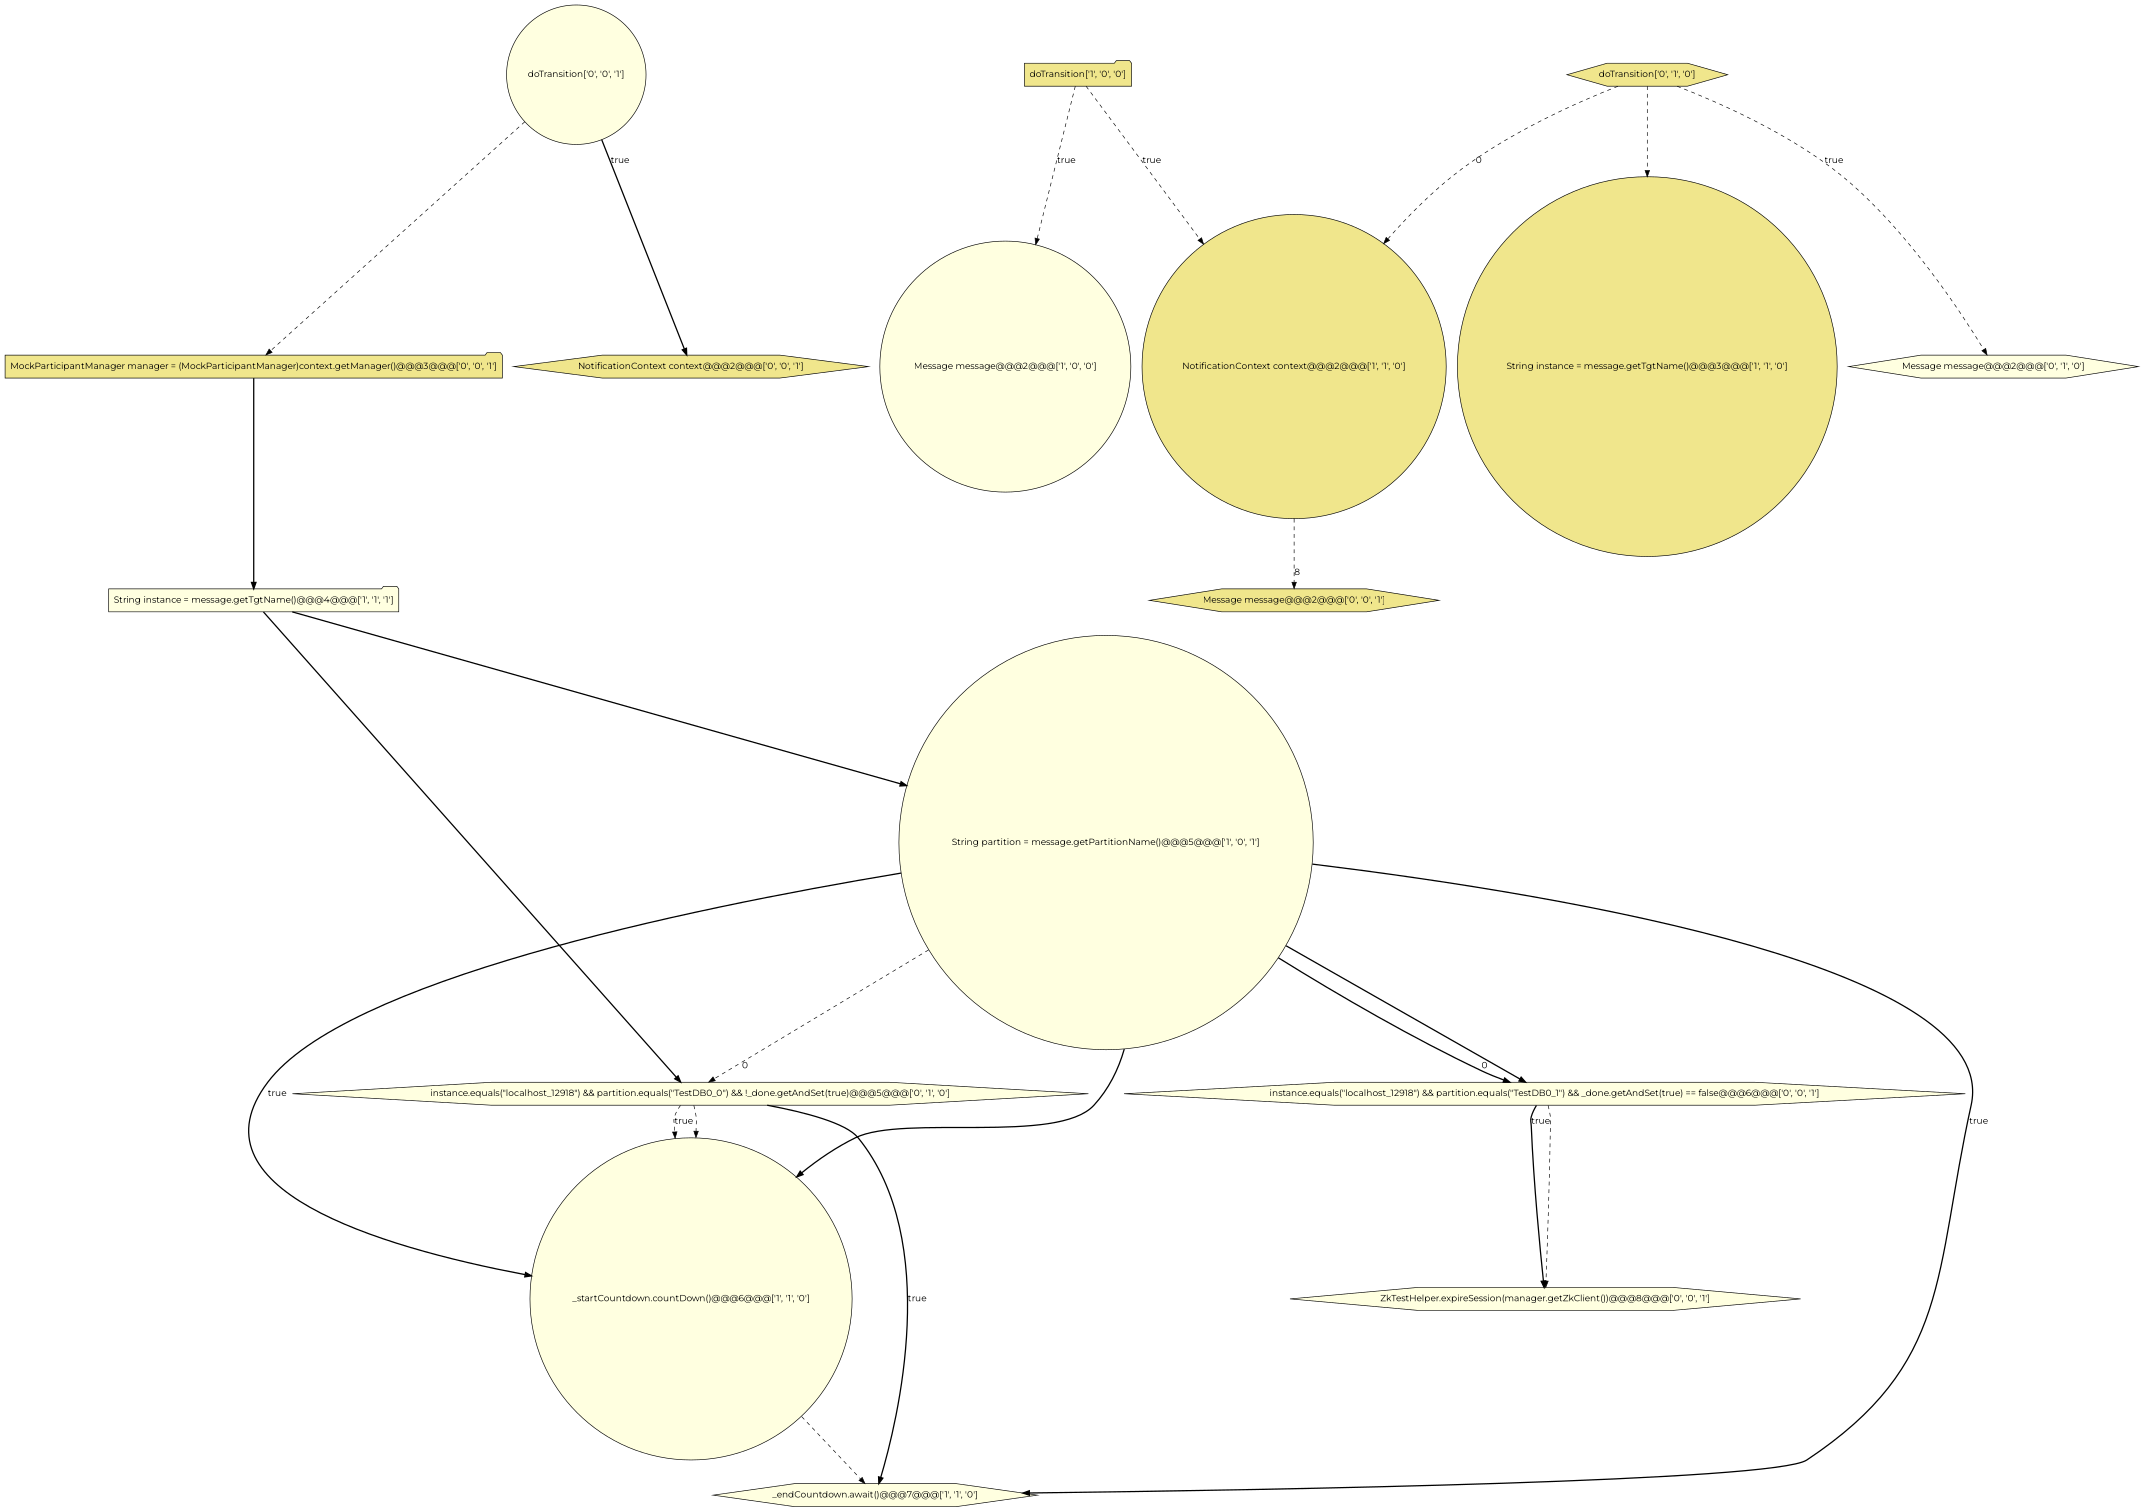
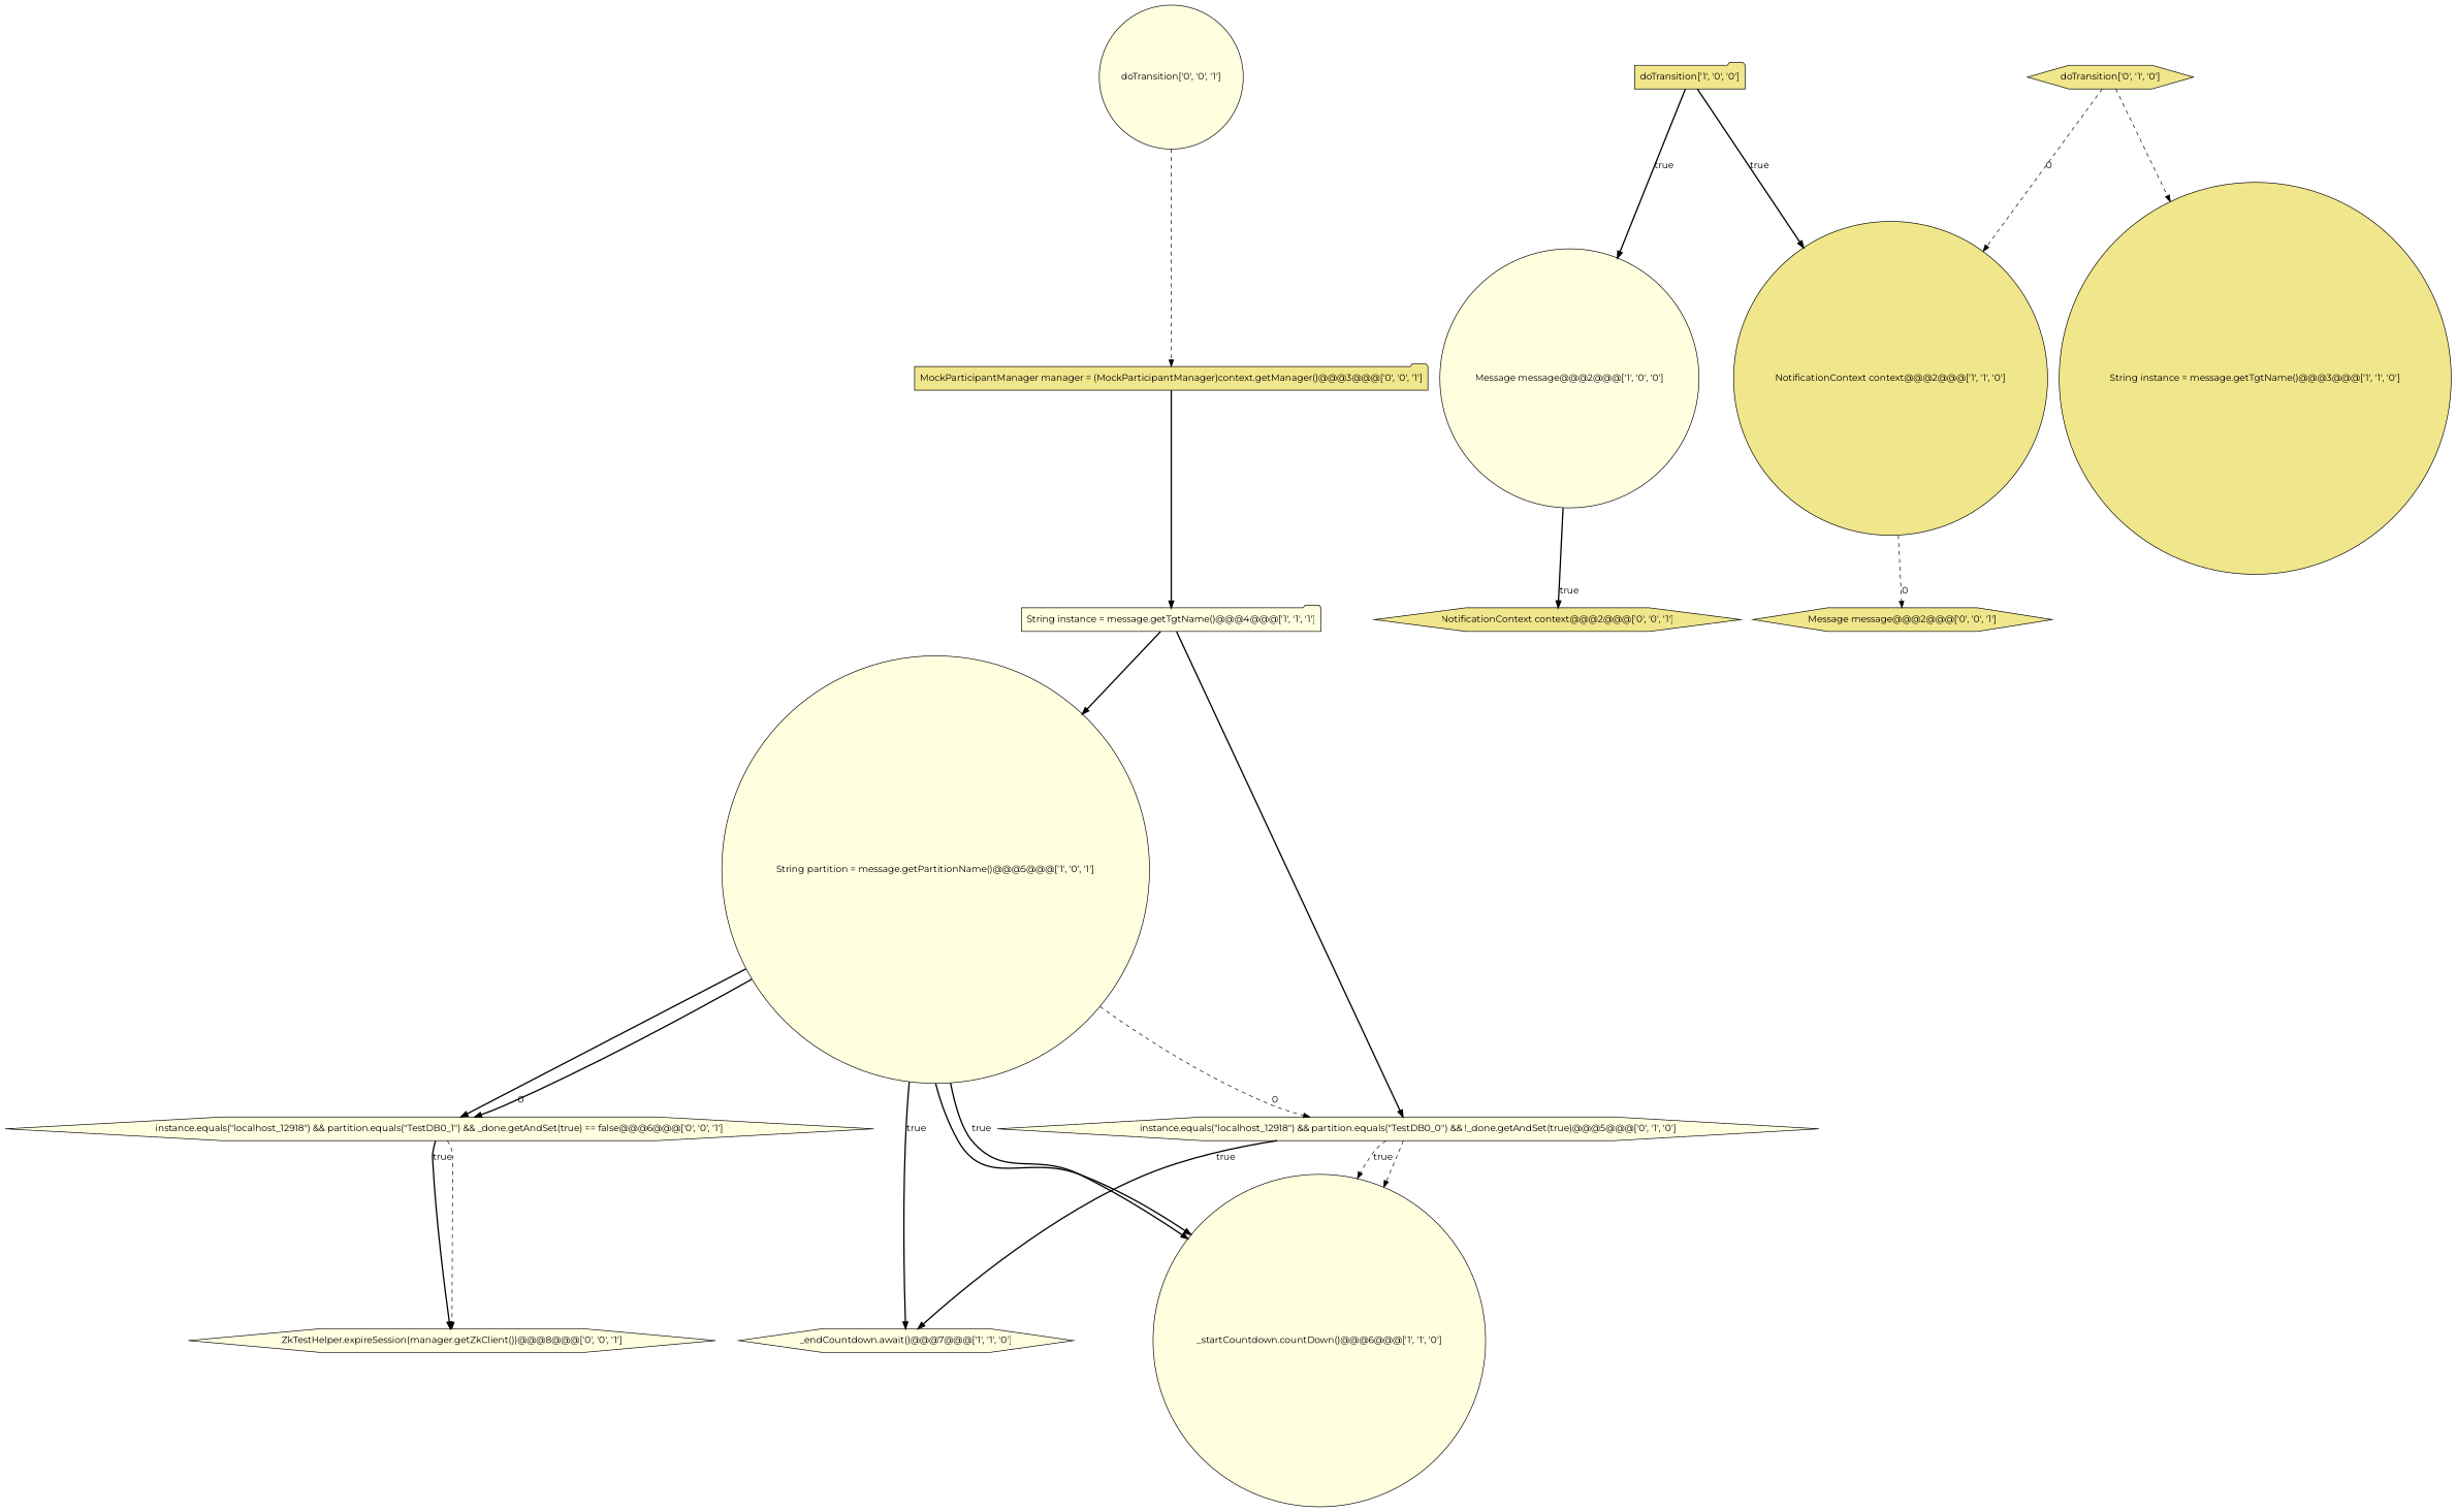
  digraph {
    fontname=Montserrat
    node [fillcolor=lightyellow fontname=Montserrat shape=hexagon style=filled]
    edge [fontname=Montserrat style=bold]
    n1 [label="String partition = message.getPartitionName()@@@5@@@['1', '0', '1']" shape=circle]
    n2 [label="_startCountdown.countDown()@@@6@@@['1', '1', '0']" shape=circle]
    n3 [label="instance.equals(\"localhost_12918\") && partition.equals(\"TestDB0_1\") && _done.getAndSet(true) == false@@@6@@@['0', '0', '1']"]
    n4 [label="instance.equals(\"localhost_12918\") && partition.equals(\"TestDB0_0\") && !_done.getAndSet(true)@@@5@@@['0', '1', '0']"]
    n5 [label="_endCountdown.await()@@@7@@@['1', '1', '0']"]
    n6 [label="ZkTestHelper.expireSession(manager.getZkClient())@@@8@@@['0', '0', '1']"]
    n7 [label="Message message@@@2@@@['1', '0', '0']" shape=circle]
    n8 [fillcolor=khaki label="doTransition['1', '0', '0']" shape=folder]
    n9 [fillcolor=khaki label="NotificationContext context@@@2@@@['1', '1', '0']" shape=circle]
    n10 [fillcolor=khaki label="String instance = message.getTgtName()@@@3@@@['1', '1', '0']" shape=circle]
    n11 [fillcolor=khaki label="Message message@@@2@@@['0', '0', '1']"]
    n12 [label="doTransition['0', '0', '1']" shape=circle]
    n13 [fillcolor=khaki label="NotificationContext context@@@2@@@['0', '0', '1']"]
    n14 [fillcolor=khaki label="MockParticipantManager manager = (MockParticipantManager)context.getManager()@@@3@@@['0', '0', '1']" shape=folder]
    n15 [label="String instance = message.getTgtName()@@@4@@@['1', '1', '1']" shape=folder]
-   n16 [label="Message message@@@2@@@['0', '1', '0']"]
    n17 [fillcolor=khaki label="doTransition['0', '1', '0']"]
    n1 -> n2 [label=true]
    n1 -> n2
    n1 -> n3
    n1 -> n3 [label=0]
    n1 -> n4 [label=0 style=dashed]
    n1 -> n5 [label=true]
-   n2 -> n5 [style=dashed]
    n3 -> n6 [label=true]
    n3 -> n6 [style=dashed]
    n4 -> n2 [style=dashed]
    n4 -> n2 [label=true style=dashed]
    n4 -> n5 [label=true]
-   n8 -> n7 [label=true style=dashed]
-   n8 -> n9 [label=true style=dashed]
-   n9 -> n11 [label=8 style=dashed]
-   n12 -> n13 [label=true]
+   n8 -> n7 [label=true]
+   n8 -> n9 [label=true]
+   n9 -> n11 [label=0 style=dashed]
+   n7 -> n13 [label=true]
    n12 -> n14 [style=dashed]
    n14 -> n15
    n15 -> n1
    n15 -> n4
    n17 -> n9 [label=0 style=dashed]
    n17 -> n10 [style=dashed]
-   n17 -> n16 [label=true style=dashed]
  }
